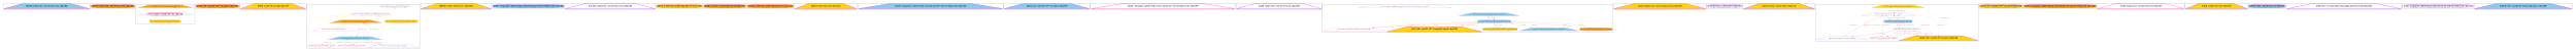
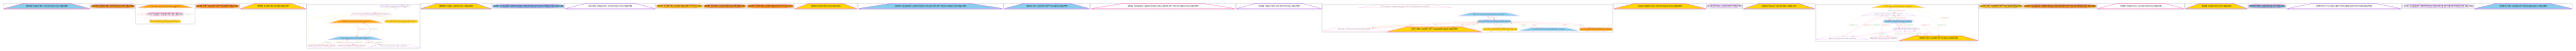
  digraph {
    fontname=Montserrat
    node [color=purple fillcolor=white fontname=Montserrat fontsize=20 penwidth=3.0 shape=trapezium style=filled]
    edge [color=deeppink fontcolor=firebrick3 fontname=Montserrat penwidth=1.0 style=solid]
    n1 [color=deeppink fillcolor=skyblue label="[84/85]  %idxprom33 = zext i32 %42 to i64, !dbg !1388"]
    n2 [fillcolor=orange label="[86/87]  %idxprom35 = zext i32 %44 to i64, !dbg !1388" shape=cylinder]
    n3 [fillcolor=orange label="[9/10]  %52 = load i32, i32* %total, align 4, !dbg !1401" fontsize="" penwidth=""]
    n4 [fillcolor=gold label="[8/11]  store i32 %add45, i32* %total, align 4, !dbg !1401" shape=cylinder fontsize="" penwidth=""]
    n5 [color=deeppink label="[7/12]  %add45 = add i32 %52, %51, !dbg !1401" shape=cylinder]
    n6 [color=deeppink fillcolor=orange label="[82/83]  %36 = load i32**, i32*** %b, align 8, !dbg !1383" shape=cylinder]
    n7 [color=deeppink fillcolor=gold label="[69/70]  br label %for.cond26, !dbg !1377"]
    n8 [label="[59/74]  %cmp24 = icmp ult i32 %32, %33, !dbg !1372" shape=cylinder fontsize="" penwidth=""]
    n9 [color=deeppink label="[60/73]  br i1 %cmp24, label %for.body25, label %for.end48, !dbg !1373" shape=cylinder fontsize="" penwidth=""]
    n10 [label="[58/75]  %32 = load i32, i32* %i, align 4, !dbg !1369" fontsize="" penwidth=""]
-   n11 [color=deeppink label="[61/62]  %inc47 = add i32 %53, 1, !dbg !1403" fontsize="" penwidth=""]
    n12 [color=deeppink label="[63/66]  %48 = load i32, i32* %i, align 4, !dbg !1398" shape=cylinder fontsize="" penwidth=""]
    n13 [fillcolor=gold label="[71/72]  %33 = load i32, i32* %vsize.addr, align 4, !dbg !1371" shape=cylinder fontsize="" penwidth=""]
    n14 [fillcolor=skyblue label="[57/78]  store i32 %inc47, i32* %i, align 4, !dbg !1403" fontsize="" penwidth=""]
    n15 [color=deeppink fillcolor=orange label="[67/68]  %53 = load i32, i32* %i, align 4, !dbg !1403" fontsize="" penwidth=""]
    n16 [color=deeppink label="[76/77]  %42 = load i32, i32* %i, align 4, !dbg !1389" shape=cylinder fontsize="" penwidth=""]
    n17 [fillcolor=gold label="[88/89]  %inc38 = add i32 %46, 1, !dbg !1393"]
    n18 [fillcolor=skyblue label="[90/91]  %arrayidx36 = getelementptr inbounds i32, i32* %43, i64 %idxprom35, !dbg !1388" shape=cylinder]
    n19 [label="[104/105]  %idxprom31 = zext i32 %sub to i64, !dbg !1383"]
    n20 [color=deeppink fillcolor=gold label="[96/97]  br label %for.cond26, !dbg !1394, !llvm.loop !1395" shape=cylinder]
    n21 [fillcolor=orange label="[80/81]  %cmp27 = icmp ult i32 %34, %35, !dbg !1381" shape=cylinder]
    n22 [color=deeppink fillcolor=orange label="[28/29]  br label %for.cond23, !dbg !1404, !llvm.loop !1405" shape=cylinder]
    n23 [color=deeppink fillcolor=gold label="[30/31]  br label %for.inc46, !dbg !1402"]
    n24 [fillcolor=skyblue label="[26/27]  %arrayidx30 = getelementptr inbounds i32*, i32** %36, i64 %idxprom29, !dbg !1383"]
    n25 [fillcolor=skyblue label="[22/25]  %47 = load i32**, i32*** %b, align 8, !dbg !1397"]
    n26 [color=deeppink label="[23/24]  %arrayidx41 = getelementptr inbounds i32*, i32** %47, i64 %idxprom40, !dbg !1397"]
    n27 [label="[34/35]  %idxprom29 = zext i32 %37 to i64, !dbg !1383"]
    n28 [color=deeppink label="[17/18]  %arrayidx44 = getelementptr inbounds i32, i32* %49, i64 %idxprom43, !dbg !1397" fontsize="" penwidth=""]
    n29 [fillcolor=skyblue label="[6/13]  %51 = load i32, i32* %arrayidx44, align 4, !dbg !1397" fontsize="" penwidth=""]
    n30 [fillcolor=skyblue label="[1/20]  store i32 %add, i32* %arrayidx36, align 4, !dbg !1391" shape=cylinder fontsize="" penwidth=""]
    n31 [fillcolor=orange label="[2/3]  %40 = load i32, i32* %arrayidx32, align 4, !dbg !1383" shape=cylinder fontsize="" penwidth=""]
    n32 [color=deeppink label="[16/19]  %49 = load i32*, i32** %arrayidx41, align 8, !dbg !1397" fontsize="" penwidth=""]
    n33 [color=deeppink fillcolor=gold label="[0/21]  %38 = load i32*, i32** %arrayidx30, align 8, !dbg !1383"]
    n34 [fillcolor=gold label="[14/15]  %43 = load i32*, i32** %arrayidx34, align 8, !dbg !1388" shape=cylinder fontsize="" penwidth=""]
    n35 [fillcolor=skyblue label="[4/5]  %45 = load i32, i32* %arrayidx36, align 4, !dbg !1391" fontsize="" penwidth=""]
    n36 [color=deeppink fillcolor=gold label="[44/45]  %idxprom43 = zext i32 %sub42 to i64, !dbg !1397"]
    n37 [label="[102/103]  %sub = sub i32 %39, 1, !dbg !1387" shape=cylinder]
    n38 [fillcolor=gold label="[43/46]  %sub42 = sub i32 %50, 1, !dbg !1400"]
    n39 [fillcolor=gold label="[42/47]  %50 = load i32, i32* %j, align 4, !dbg !1399" fontsize="" penwidth=""]
    n40 [label="[37/52]  store i32 %inc38, i32* %j, align 4, !dbg !1393" fontsize="" penwidth=""]
    n41 [label="[39/50]  store i32 1, i32* %j, align 4, !dbg !1374" shape=cylinder fontsize="" penwidth=""]
    n42 [color=deeppink label="[48/49]  %46 = load i32, i32* %j, align 4, !dbg !1393" shape=cylinder fontsize="" penwidth=""]
    n43 [label="[38/51]  %34 = load i32, i32* %j, align 4, !dbg !1378" fontsize="" penwidth=""]
    n44 [color=deeppink fillcolor=gold label="[36/53]  %39 = load i32, i32* %j, align 4, !dbg !1386"]
    n45 [color=deeppink fillcolor=skyblue label="[40/41]  %44 = load i32, i32* %j, align 4, !dbg !1390" shape=cylinder fontsize="" penwidth=""]
    n46 [fillcolor=gold label="[54/55]  %41 = load i32**, i32*** %b, align 8, !dbg !1388" shape=cylinder]
    n47 [fillcolor=orange label="[92/93]  %arrayidx34 = getelementptr inbounds i32*, i32** %41, i64 %idxprom33, !dbg !1388" shape=cylinder]
    n48 [color=deeppink label="[64/65]  %idxprom40 = zext i32 %48 to i64, !dbg !1397"]
    n49 [fillcolor=gold label="[94/95]  br label %for.inc37, !dbg !1392"]
    n50 [color=deeppink fillcolor=skyblue label="[98/99]  %add = add i32 %45, %40, !dbg !1391" shape=cylinder]
    n51 [label="[106/107]  br i1 %cmp27, label %for.body28, label %for.end39, !dbg !1382"]
    n52 [label="[32/33]  %arrayidx32 = getelementptr inbounds i32, i32* %38, i64 %idxprom31, !dbg !1383" shape=cylinder]
    n53 [fillcolor=skyblue label="[100/101]  %35 = load i32, i32* %hsize.addr, align 4, !dbg !1380"]
    subgraph cluster_1 {
      n1
    }
    subgraph cluster_2 {
      n2
    }
    subgraph cluster_3 {
      n3
      n4
      n5
    }
    subgraph cluster_4 {
      n6
    }
    subgraph cluster_5 {
      n7
    }
    subgraph cluster_6 {
      n8
      n9
      n10
-     n11
      n12
      n13
      n14
      n15
      n16
    }
    subgraph cluster_7 {
      n17
    }
    subgraph cluster_8 {
      n18
    }
    subgraph cluster_9 {
      n19
    }
    subgraph cluster_10 {
      n20
    }
    subgraph cluster_11 {
      n21
    }
    subgraph cluster_12 {
      n22
    }
    subgraph cluster_13 {
      n23
    }
    subgraph cluster_14 {
      n24
    }
    subgraph cluster_15 {
      n25
    }
    subgraph cluster_16 {
      n26
    }
    subgraph cluster_17 {
      n27
    }
    subgraph cluster_18 {
      n28
      n29
      n30
      n31
      n32
      n33
      n34
      n35
    }
    subgraph cluster_19 {
      n36
    }
    subgraph cluster_20 {
      n37
    }
    subgraph cluster_21 {
      n38
    }
    subgraph cluster_22 {
      n39
      n40
      n41
      n42
      n43
      n44
      n45
    }
    subgraph cluster_23 {
      n46
    }
    subgraph cluster_24 {
      n47
    }
    subgraph cluster_25 {
      n48
    }
    subgraph cluster_26 {
      n49
    }
    subgraph cluster_27 {
      n50
    }
    subgraph cluster_28 {
      n51
    }
    subgraph cluster_29 {
      n52
    }
    subgraph cluster_30 {
      n53
    }
    n3 -> n4 [label="A|indep|Const" style=dashed]
    n3 -> n5 [color=red fontcolor=black penwidth=0.5]
    n4 -> n3 [color=red fontcolor=forestgreen label="T|indep|Const" style=dashed]
    n5 -> n4 [color=darkorange fontcolor=black penwidth=0.5]
    n8 -> n9 [fontcolor=black penwidth=0.5]
    n9 -> n8 [color=gold fontcolor=gold label=C]
    n9 -> n9 [color=gold fontcolor=gold label=C]
    n9 -> n10 [color=gold fontcolor=gold label=C]
-   n9 -> n11 [color=gold fontcolor=gold label=C]
    n9 -> n12 [color=gold fontcolor=gold label=C]
    n9 -> n13 [color=gold fontcolor=gold label=C]
    n9 -> n14 [color=gold fontcolor=gold label=C]
    n9 -> n15 [color=gold fontcolor=gold label=C]
    n10 -> n8 [color=darkorange fontcolor=black penwidth=0.5 style=dashed]
    n10 -> n14 [color=darkorange label="A|indep|Const"]
-   n11 -> n14 [fontcolor=black penwidth=0.5 style=dashed]
    n12 -> n14 [color=darkorange label="A|indep|Const"]
    n13 -> n8 [fontcolor=black penwidth=0.5]
    n14 -> n10 [color=red fontcolor=forestgreen label="T|indep|Const"]
    n14 -> n12 [color=darkorange fontcolor=forestgreen label="T|indep|Const" style=dashed]
    n14 -> n15 [color=red fontcolor=forestgreen label="T|indep|Const"]
    n14 -> n16 [fontcolor=forestgreen label="T|indep|Const" style=dashed]
-   n15 -> n11 [color=red fontcolor=black penwidth=0.5 style=dashed]
    n15 -> n14 [label="A|indep|Const"]
    n16 -> n14 [label="A|indep|Const" style=dashed]
    n28 -> n29 [color=red fontcolor=black penwidth=0.5]
    n29 -> n30 [color=red label="A|Conf"]
    n30 -> n29 [fontcolor=forestgreen label="T|Conf"]
    n30 -> n31 [fontcolor=forestgreen label="T|Conf"]
    n30 -> n32 [color=red fontcolor=forestgreen label="T|Conf"]
    n30 -> n33 [color=red fontcolor=forestgreen label="T|Conf"]
    n30 -> n34 [color=darkorange fontcolor=forestgreen label="T|Conf" style=dashed]
    n30 -> n35 [color=darkorange fontcolor=forestgreen label="T|indep"]
    n31 -> n30 [color=darkorange label="A|Conf"]
    n32 -> n28 [fontcolor=black penwidth=0.5]
    n32 -> n30 [color=darkorange label="A|Conf"]
    n33 -> n30 [color=red label="A|Conf" style=dashed]
    n34 -> n30 [color=darkorange label="A|Conf"]
    n35 -> n30 [label="A|indep" style=dashed]
    n39 -> n40 [color=red label="A|indep|Const"]
    n39 -> n41 [color=darkorange label="A|indep|Const" style=dashed]
    n40 -> n39 [fontcolor=forestgreen label="T|indep|Const" style=dashed]
    n40 -> n42 [color=darkorange fontcolor=forestgreen label="T|indep|Const" style=dashed]
    n40 -> n43 [color=darkorange fontcolor=forestgreen label="T|indep|Const" style=dashed]
    n40 -> n44 [fontcolor=forestgreen label="T|indep|Const" style=dashed]
    n40 -> n45 [color=red fontcolor=forestgreen label="T|indep|Const"]
    n41 -> n42 [color=red fontcolor=forestgreen label="T|indep|Const" style=dashed]
    n41 -> n43 [fontcolor=forestgreen label="T|indep|Const"]
    n41 -> n44 [color=red fontcolor=forestgreen label="T|indep|Const"]
    n41 -> n45 [color=darkorange fontcolor=forestgreen label="T|indep|Const" style=dashed]
    n42 -> n40 [label="A|indep|Const"]
    n42 -> n41 [label="A|indep|Const"]
    n43 -> n40 [label="A|indep|Const"]
    n44 -> n40 [label="A|indep|Const" style=dashed]
    n44 -> n41 [label="A|indep|Const"]
    n45 -> n40 [color=red label="A|indep|Const"]
    n45 -> n41 [label="A|indep|Const"]
  }
